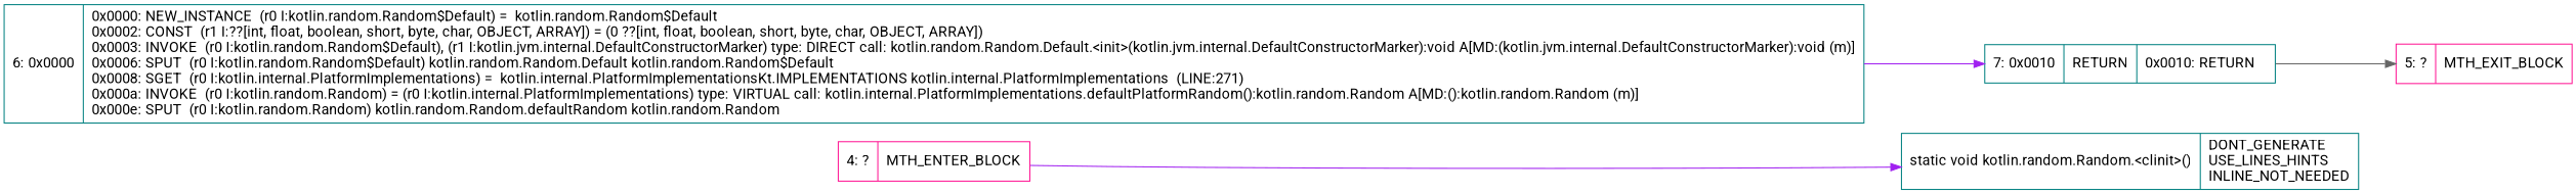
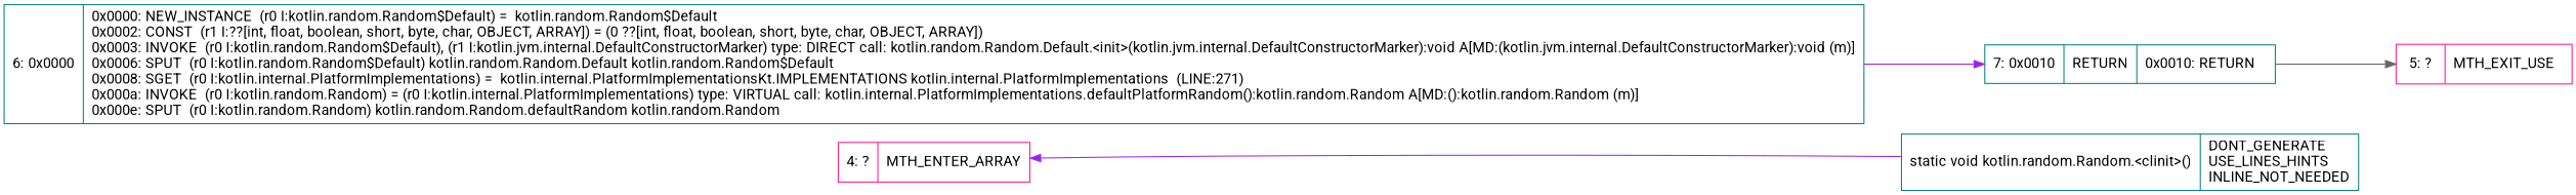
  digraph {
    fontname=Roboto
    rankdir=LR
    node [color=teal fontname=Roboto shape=record]
    edge [color=purple fontname=Roboto]
-   n1 [color=deeppink label="{4\:\ ?|MTH_ENTER_BLOCK\l}"]
+   n1 [color=deeppink label="{4\:\ ?|MTH_ENTER_ARRAY\l}"]
    n2 [label="{6\:\ 0x0000|0x0000: NEW_INSTANCE  (r0 I:kotlin.random.Random$Default) =  kotlin.random.Random$Default \l0x0002: CONST  (r1 I:??[int, float, boolean, short, byte, char, OBJECT, ARRAY]) = (0 ??[int, float, boolean, short, byte, char, OBJECT, ARRAY]) \l0x0003: INVOKE  (r0 I:kotlin.random.Random$Default), (r1 I:kotlin.jvm.internal.DefaultConstructorMarker) type: DIRECT call: kotlin.random.Random.Default.\<init\>(kotlin.jvm.internal.DefaultConstructorMarker):void A[MD:(kotlin.jvm.internal.DefaultConstructorMarker):void (m)]\l0x0006: SPUT  (r0 I:kotlin.random.Random$Default) kotlin.random.Random.Default kotlin.random.Random$Default \l0x0008: SGET  (r0 I:kotlin.internal.PlatformImplementations) =  kotlin.internal.PlatformImplementationsKt.IMPLEMENTATIONS kotlin.internal.PlatformImplementations  (LINE:271)\l0x000a: INVOKE  (r0 I:kotlin.random.Random) = (r0 I:kotlin.internal.PlatformImplementations) type: VIRTUAL call: kotlin.internal.PlatformImplementations.defaultPlatformRandom():kotlin.random.Random A[MD:():kotlin.random.Random (m)]\l0x000e: SPUT  (r0 I:kotlin.random.Random) kotlin.random.Random.defaultRandom kotlin.random.Random \l}"]
    n3 [label="{7\:\ 0x0010|RETURN\l|0x0010: RETURN   \l}"]
-   n4 [color=deeppink label="{5\:\ ?|MTH_EXIT_BLOCK\l}"]
+   n4 [color=deeppink label="{5\:\ ?|MTH_EXIT_USE\l}"]
    n5 [label="{static void kotlin.random.Random.\<clinit\>()  | DONT_GENERATE\lUSE_LINES_HINTS\lINLINE_NOT_NEEDED\l}"]
    n2 -> n3
    n3 -> n4 [color=gray40]
-   n1 -> n5
+   n5 -> n1
  }
